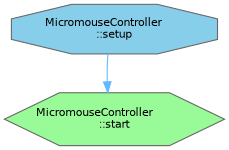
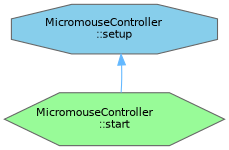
  digraph {
    rankdir=TB
    node [fontname=Helvetica fontsize=10 style=filled]
    n1 [color=gray40 fillcolor=skyblue fontcolor=black height=0.2 label="MicromouseController\l::setup" shape=octagon width=0.4]
    n2 [color=grey40 fillcolor=palegreen height=0.2 label="MicromouseController\l::start" shape=hexagon width=0.4]
-   n1 -> n2 [color=steelblue1 fontname=Helvetica fontsize=10 labelfontname=Helvetica labelfontsize=10 style=solid arrowhead=normal]
+   n2 -> n1 [color=steelblue1 fontname=Helvetica fontsize=10 labelfontname=Helvetica labelfontsize=10 style=solid arrowhead=normal]
  }
